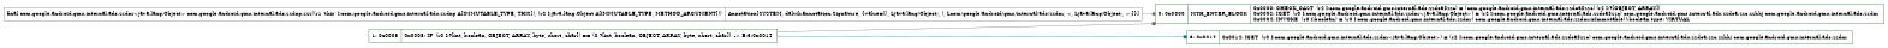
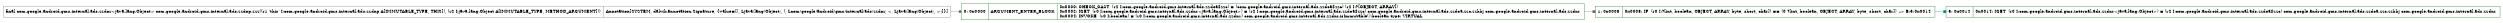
  digraph {
    rankdir=LR
    node [color=darkgreen shape=record]
    edge [arrowhead=box color=gray40]
-   n1 [label="{0\:\ 0x0000|MTH_ENTER_BLOCK\l|0x0000: CHECK_CAST  (r2 I:com.google.android.gms.internal.ads.zzdoa$zzc) = (com.google.android.gms.internal.ads.zzdoa$zzc) (r2 I:?[OBJECT, ARRAY]) \l0x0002: IGET  (r0 I:com.google.android.gms.internal.ads.zzdnr\<java.lang.Object\>) = (r2 I:com.google.android.gms.internal.ads.zzdoa$zzc) com.google.android.gms.internal.ads.zzdoa.zzc.zzhhj com.google.android.gms.internal.ads.zzdnr \l0x0004: INVOKE  (r0 I:boolean) = (r0 I:com.google.android.gms.internal.ads.zzdnr) com.google.android.gms.internal.ads.zzdnr.isImmutable():boolean type: VIRTUAL \l}"]
+   n1 [label="{0\:\ 0x0000|ARGUMENT_ENTER_BLOCK\l|0x0000: CHECK_CAST  (r2 I:com.google.android.gms.internal.ads.zzdoa$zzc) = (com.google.android.gms.internal.ads.zzdoa$zzc) (r2 I:?[OBJECT, ARRAY]) \l0x0002: IGET  (r0 I:com.google.android.gms.internal.ads.zzdnr\<java.lang.Object\>) = (r2 I:com.google.android.gms.internal.ads.zzdoa$zzc) com.google.android.gms.internal.ads.zzdoa.zzc.zzhhj com.google.android.gms.internal.ads.zzdnr \l0x0004: INVOKE  (r0 I:boolean) = (r0 I:com.google.android.gms.internal.ads.zzdnr) com.google.android.gms.internal.ads.zzdnr.isImmutable():boolean type: VIRTUAL \l}"]
    n2 [label="{1\:\ 0x0008|0x0008: IF  (r0 I:?[int, boolean, OBJECT, ARRAY, byte, short, char]) == (0 ?[int, boolean, OBJECT, ARRAY, byte, short, char])  \-\> B:3:0x0014 \l}"]
    n3 [label="{3\:\ 0x0014|0x0014: IGET  (r0 I:com.google.android.gms.internal.ads.zzdnr\<java.lang.Object\>) = (r2 I:com.google.android.gms.internal.ads.zzdoa$zzc) com.google.android.gms.internal.ads.zzdoa.zzc.zzhhj com.google.android.gms.internal.ads.zzdnr \l}"]
    n4 [color=gray40 label="{final com.google.android.gms.internal.ads.zzdnr\<java.lang.Object\> com.google.android.gms.internal.ads.zzdnp.zzz((r1 'this' I:com.google.android.gms.internal.ads.zzdnp A[IMMUTABLE_TYPE, THIS]), (r2 I:java.lang.Object A[IMMUTABLE_TYPE, METHOD_ARGUMENT]))  | Annotation[SYSTEM, dalvik.annotation.Signature, \{value=[(, Ljava\/lang\/Object;, ), Lcom\/google\/android\/gms\/internal\/ads\/zzdnr, \<, Ljava\/lang\/Object;, \>;]\}]\l}"]
-   n2 -> n1
+   n1 -> n2
    n2 -> n3 [color=teal]
    n4 -> n1 [arrowhead=dot]
  }
